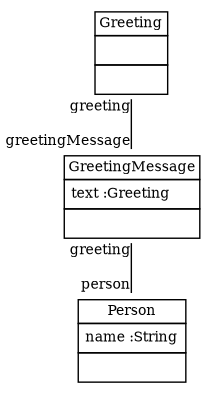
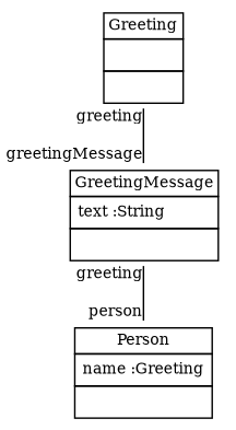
  digraph {
    node [fontsize=10 shape=none]
    edge [arrowhead=none fontsize=10 taillabel=greeting]
    n1 [label=<<table border='0' cellborder='1' cellspacing='0'> <tr> <td>Greeting</td> </tr> <tr><td><table border='0' cellborder='0' cellspacing='0'> <tr><td> </td></tr> </table></td></tr> <tr><td><table border='0' cellborder='0' cellspacing='0'> <tr><td> </td></tr> </table></td></tr> </table>>]
-   n2 [label=<<table border='0' cellborder='1' cellspacing='0'> <tr> <td>GreetingMessage</td> </tr> <tr><td><table border='0' cellborder='0' cellspacing='0'> <tr><td align='left'>text :Greeting</td></tr>  </table></td></tr> <tr><td><table border='0' cellborder='0' cellspacing='0'> <tr><td> </td></tr> </table></td></tr> </table>>]
-   n3 [label=<<table border='0' cellborder='1' cellspacing='0'> <tr> <td>Person</td> </tr> <tr><td><table border='0' cellborder='0' cellspacing='0'> <tr><td align='left'>name :String</td></tr>  </table></td></tr> <tr><td><table border='0' cellborder='0' cellspacing='0'> <tr><td> </td></tr> </table></td></tr> </table>>]
+   n2 [label=<<table border='0' cellborder='1' cellspacing='0'> <tr> <td>GreetingMessage</td> </tr> <tr><td><table border='0' cellborder='0' cellspacing='0'> <tr><td align='left'>text :String</td></tr>  </table></td></tr> <tr><td><table border='0' cellborder='0' cellspacing='0'> <tr><td> </td></tr> </table></td></tr> </table>>]
+   n3 [label=<<table border='0' cellborder='1' cellspacing='0'> <tr> <td>Person</td> </tr> <tr><td><table border='0' cellborder='0' cellspacing='0'> <tr><td align='left'>name :Greeting</td></tr>  </table></td></tr> <tr><td><table border='0' cellborder='0' cellspacing='0'> <tr><td> </td></tr> </table></td></tr> </table>>]
    n1 -> n2 [headlabel=greetingMessage]
    n2 -> n3 [headlabel=person]
  }
